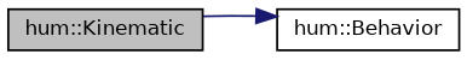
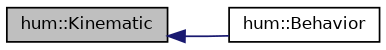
  digraph {
    rankdir=LR
    node [color=black fontname=Helvetica fontsize=10 shape=record style=filled]
    n1 [fillcolor=grey75 fontcolor=black height=0.2 label="hum::Kinematic" width=0.4]
    n2 [fillcolor=white height=0.2 label="hum::Behavior" width=0.4]
-   n2 -> n1 [color=midnightblue dir=back fontname=Helvetica fontsize=10 labelfontname=Helvetica labelfontsize=10 style=solid]
+   n1 -> n2 [color=midnightblue dir=back fontname=Helvetica fontsize=10 labelfontname=Helvetica labelfontsize=10 style=solid]
  }
